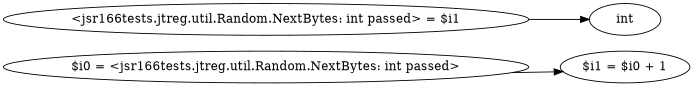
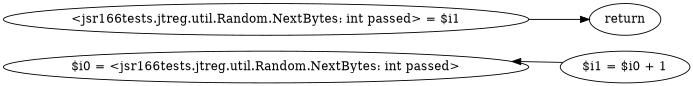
  digraph {
    rankdir=LR
    "$i0 = <jsr166tests.jtreg.util.Random.NextBytes: int passed>"
    "$i1 = $i0 + 1"
    "<jsr166tests.jtreg.util.Random.NextBytes: int passed> = $i1"
-   return [label=int]
-   "$i0 = <jsr166tests.jtreg.util.Random.NextBytes: int passed>" -> "$i1 = $i0 + 1"
+   return
+   "$i1 = $i0 + 1" -> "$i0 = <jsr166tests.jtreg.util.Random.NextBytes: int passed>"
    "<jsr166tests.jtreg.util.Random.NextBytes: int passed> = $i1" -> return
  }
